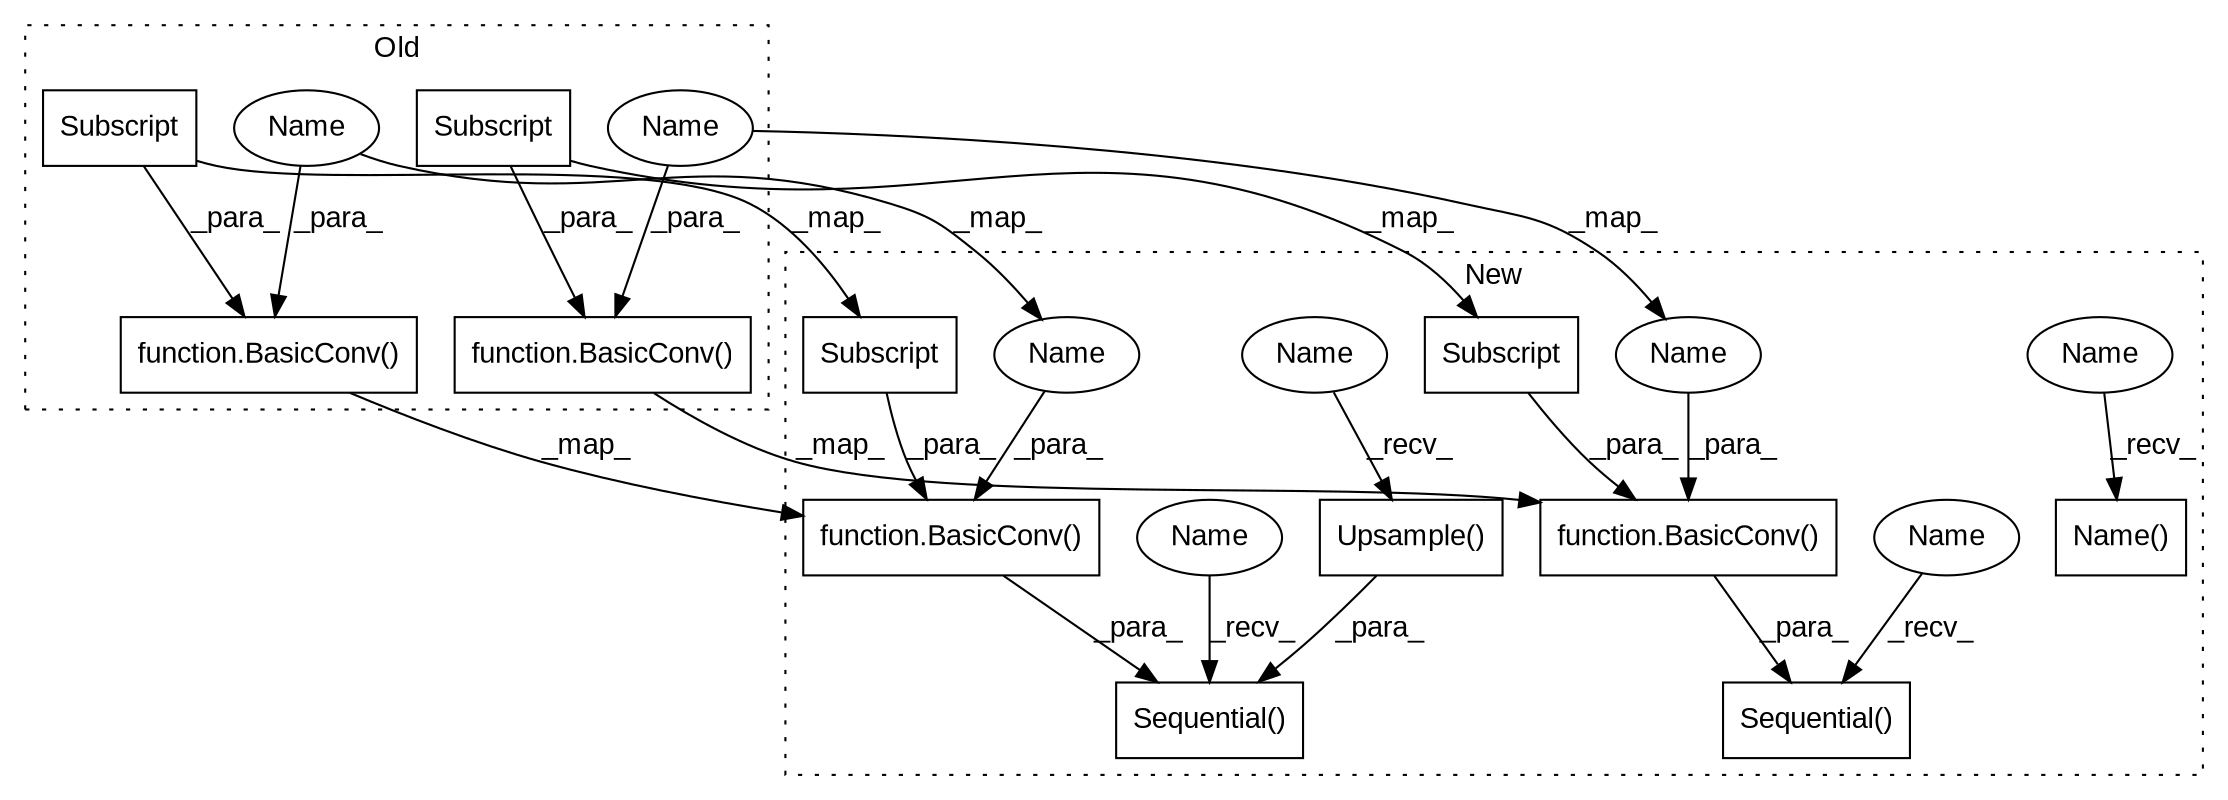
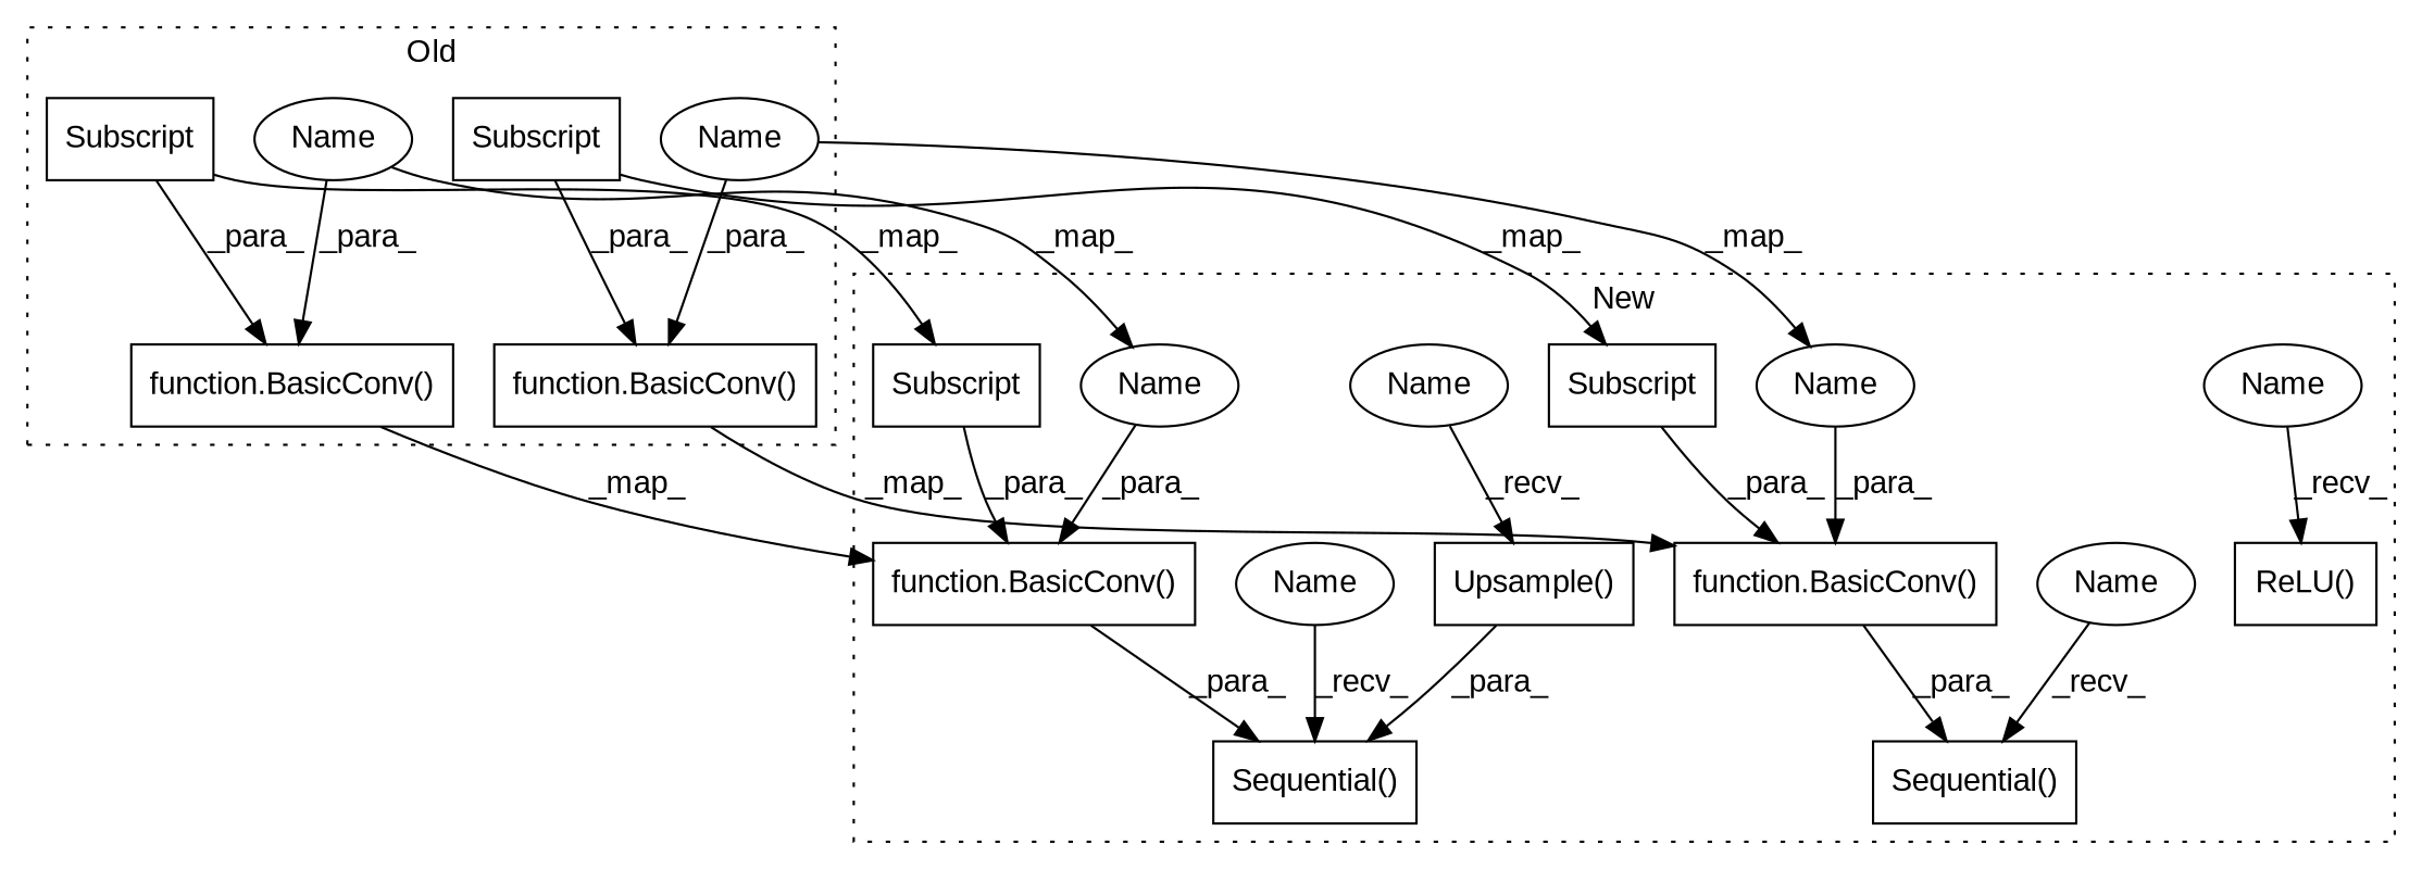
  digraph {
    fontname="Liberation Sans"
    node [a=75 l="11,0" s=534 shape=box fontname="Liberation Sans"]
    edge [fontname="Liberation Sans"]
    n1 [l="10,43" label="function.BasicConv()" s="404,438"]
    n2 [a=63 label=Subscript s="414,0"]
    n3 [l="10,27" label="function.BasicConv()" s="544,578"]
    n4 [a=63 label=Subscript s="554,0"]
    n5 [a=87 l=11 label=Name s=567 shape=ellipse]
    n6 [a=87 l=11 label=Name s=427 shape=ellipse]
    n7 [l="10,39" label="function.BasicConv()" s="447,481"]
    n8 [a=63 label=Subscript s="457,0"]
    n9 [l="27,15" label="Sequential()" s="420,577"]
    n10 [l=43 label="Upsample()"]
    n11 [l="27,15" label="Sequential()" s="614,751"]
    n12 [l="10,39" label="function.BasicConv()" s="678,712"]
    n13 [a=63 label=Subscript s="688,0"]
-   n14 [l=21 label="Name()" s=787]
+   n14 [l=21 label="ReLU()" s=787]
    n15 [a=87 l=11 label=Name s=470 shape=ellipse]
    n16 [a=87 l=11 label=Name s=701 shape=ellipse]
    n17 [a=87 l=2 label=Name s=787 shape=ellipse]
    n18 [a=87 l=2 label=Name s=614 shape=ellipse]
    n19 [a=87 l=2 label=Name s=420 shape=ellipse]
    n20 [a=87 l=2 label=Name shape=ellipse]
    subgraph cluster_1 {
      label=Old
      style=dotted
      n1
      n2
      n3
      n4
      n5
      n6
    }
    subgraph cluster_2 {
      label=New
      style=dotted
      n7
      n8
      n9
      n10
      n11
      n12
      n13
      n14
      n15
      n16
      n17
      n18
      n19
      n20
    }
    n1 -> n7 [label=_map_]
    n2 -> n1 [label=_para_]
    n2 -> n8 [label=_map_]
    n3 -> n12 [label=_map_]
    n4 -> n3 [label=_para_]
    n4 -> n13 [label=_map_]
    n5 -> n3 [label=_para_]
    n5 -> n16 [label=_map_]
    n6 -> n1 [label=_para_]
    n6 -> n15 [label=_map_]
    n7 -> n9 [label=_para_]
    n8 -> n7 [label=_para_]
    n10 -> n9 [label=_para_]
    n12 -> n11 [label=_para_]
    n13 -> n12 [label=_para_]
    n15 -> n7 [label=_para_]
    n16 -> n12 [label=_para_]
    n17 -> n14 [label=_recv_]
    n18 -> n11 [label=_recv_]
    n19 -> n9 [label=_recv_]
    n20 -> n10 [label=_recv_]
  }
